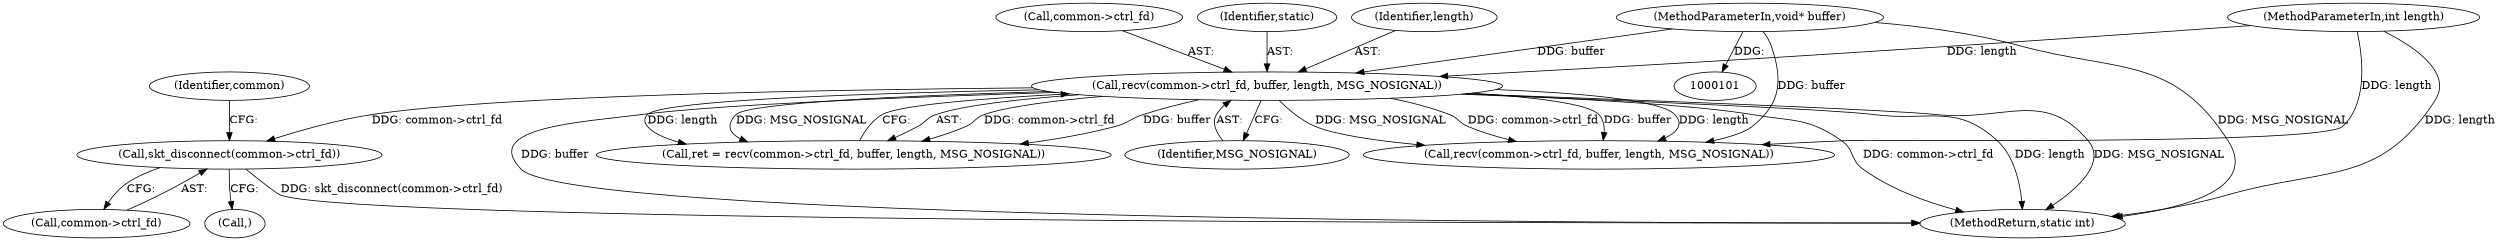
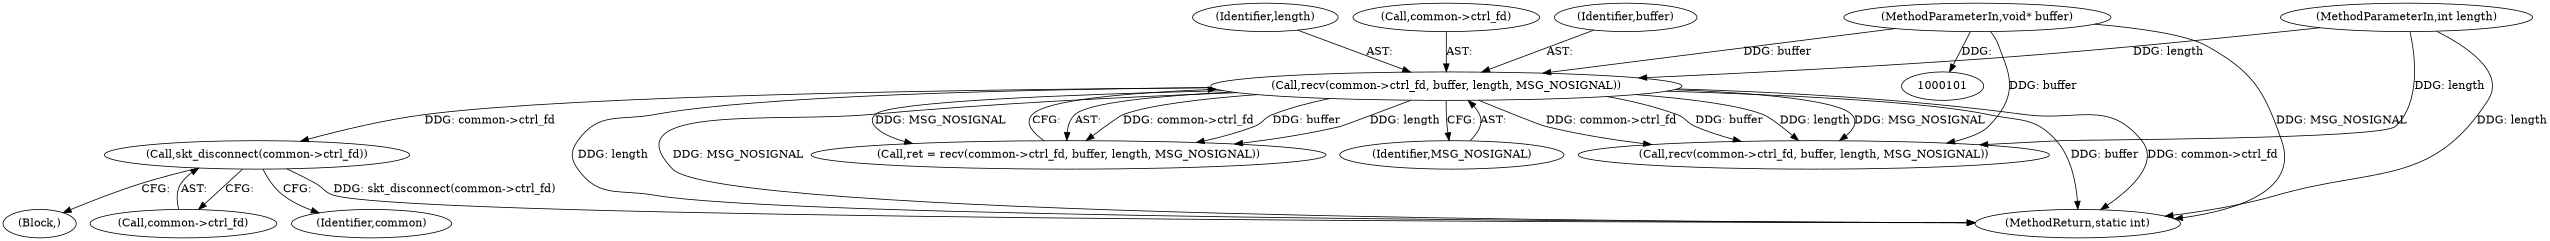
  digraph {
    n1 [label="(Call,skt_disconnect(common->ctrl_fd))"]
    n2 [label="(MethodReturn,static int)"]
    n3 [label="(Call,common->ctrl_fd)"]
-   n4 [label="(Call,)"]
+   n4 [label="(Block,)"]
    n5 [label="(Call,recv(common->ctrl_fd, buffer, length, MSG_NOSIGNAL))"]
    n6 [label="(Call,ret = recv(common->ctrl_fd, buffer, length, MSG_NOSIGNAL))"]
    n7 [label="(Identifier,MSG_NOSIGNAL)"]
    n8 [label="(Call,recv(common->ctrl_fd, buffer, length, MSG_NOSIGNAL))"]
    n9 [label="(MethodParameterIn,void* buffer)"]
    1000101
    n11 [label="(MethodParameterIn,int length)"]
    n12 [label="(Identifier,length)"]
    n13 [label="(Call,common->ctrl_fd)"]
    n14 [label="(Identifier,common)"]
-   n15 [label="(Identifier,static)"]
+   n15 [label="(Identifier,buffer)"]
    n1 -> n2 [label="DDG: skt_disconnect(common->ctrl_fd)"]
    n1 -> n3 [label="CFG: "]
    n1 -> n4 [label="CFG: "]
    n3 -> n1 [label="AST: "]
    n5 -> n1 [label="DDG: common->ctrl_fd"]
    n5 -> n2 [label="DDG: length"]
    n5 -> n2 [label="DDG: MSG_NOSIGNAL"]
    n5 -> n2 [label="DDG: buffer"]
    n5 -> n2 [label="DDG: common->ctrl_fd"]
    n5 -> n6 [label="AST: "]
    n5 -> n6 [label="DDG: common->ctrl_fd"]
    n5 -> n6 [label="DDG: buffer"]
    n5 -> n6 [label="DDG: length"]
    n5 -> n6 [label="DDG: MSG_NOSIGNAL"]
    n5 -> n7 [label="CFG: "]
    n5 -> n8 [label="DDG: common->ctrl_fd"]
    n5 -> n8 [label="DDG: buffer"]
    n5 -> n8 [label="DDG: length"]
    n5 -> n8 [label="DDG: MSG_NOSIGNAL"]
    n6 -> n5 [label="CFG: "]
    n7 -> n5 [label="AST: "]
    n9 -> n2 [label="DDG: MSG_NOSIGNAL"]
    n9 -> n5 [label="DDG: buffer"]
    n9 -> n8 [label="DDG: buffer"]
    n9 -> 1000101 [label="DDG: "]
    n11 -> n2 [label="DDG: length"]
    n11 -> n5 [label="DDG: length"]
    n11 -> n8 [label="DDG: length"]
    n12 -> n5 [label="AST: "]
    n13 -> n5 [label="AST: "]
-   n14 -> n1 [label="CFG: "]
+   n1 -> n14 [label="CFG: "]
    n15 -> n5 [label="AST: "]
  }
